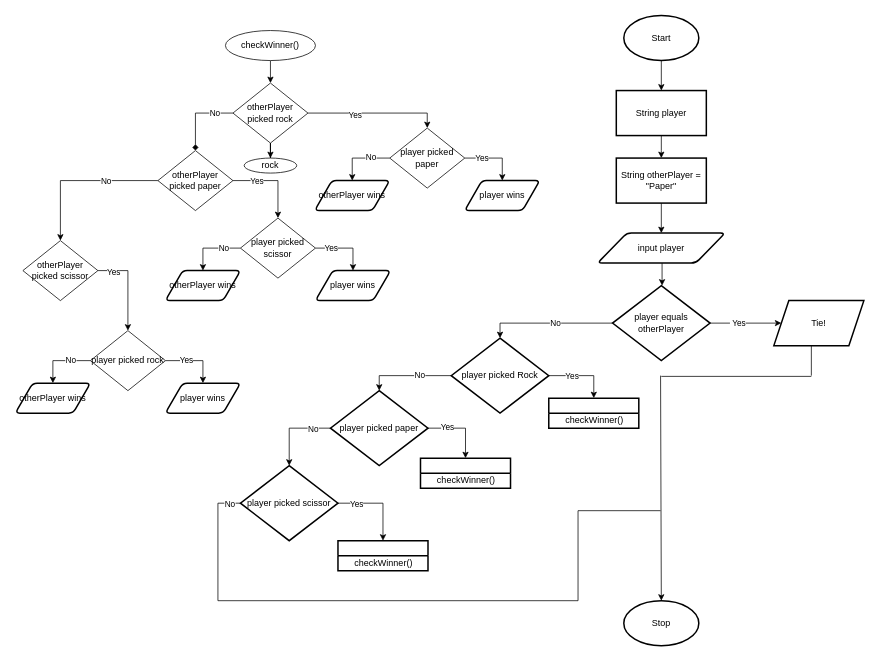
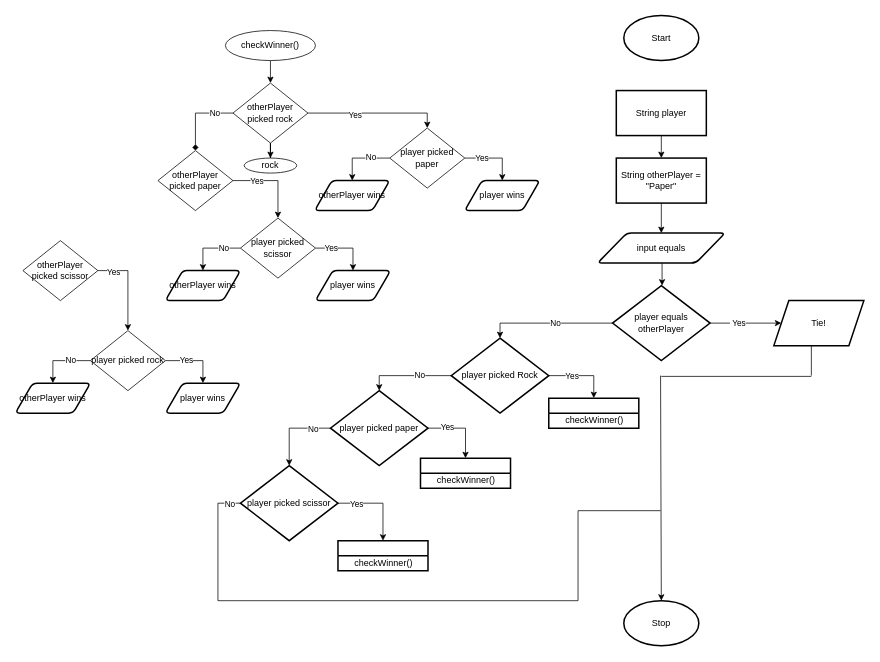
  <mxCell id="0" />
  <mxCell id="1" parent="0" />
- <mxCell id="2" value="" style="edgeStyle=orthogonalEdgeStyle;rounded=0;orthogonalLoop=1;jettySize=auto;html=1;" parent="1" source="3" target="5" edge="1"><mxGeometry relative="1" as="geometry" /></mxCell>
  <mxCell id="3" value="Start" style="strokeWidth=2;html=1;shape=mxgraph.flowchart.start_1;whiteSpace=wrap;" parent="1" vertex="1"><mxGeometry x="831" y="20" width="100" height="60" as="geometry" /></mxCell>
  <mxCell id="4" value="" style="edgeStyle=orthogonalEdgeStyle;rounded=0;orthogonalLoop=1;jettySize=auto;html=1;" parent="1" source="5" edge="1"><mxGeometry relative="1" as="geometry"><mxPoint x="881" y="210" as="targetPoint" /></mxGeometry></mxCell>
  <mxCell id="5" value="String player" style="whiteSpace=wrap;html=1;strokeWidth=2;" parent="1" vertex="1"><mxGeometry x="821" y="120" width="120" height="60" as="geometry" /></mxCell>
  <mxCell id="6" value="" style="edgeStyle=orthogonalEdgeStyle;rounded=0;orthogonalLoop=1;jettySize=auto;html=1;" parent="1" source="10" target="15" edge="1"><mxGeometry relative="1" as="geometry" /></mxCell>
  <mxCell id="7" value="&amp;nbsp;Yes" style="edgeLabel;html=1;align=center;verticalAlign=middle;resizable=0;points=[];" parent="6" vertex="1" connectable="0"><mxGeometry x="-0.242" y="1" relative="1" as="geometry"><mxPoint as="offset" /></mxGeometry></mxCell>
  <mxCell id="8" value="" style="edgeStyle=orthogonalEdgeStyle;rounded=0;orthogonalLoop=1;jettySize=auto;html=1;entryX=0.5;entryY=0;entryDx=0;entryDy=0;" parent="1" source="10" target="23" edge="1"><mxGeometry relative="1" as="geometry" /></mxCell>
  <mxCell id="9" value="No" style="edgeLabel;html=1;align=center;verticalAlign=middle;resizable=0;points=[];" parent="8" vertex="1" connectable="0"><mxGeometry x="-0.096" y="-1" relative="1" as="geometry"><mxPoint as="offset" /></mxGeometry></mxCell>
  <mxCell id="10" value="player equals otherPlayer" style="rhombus;whiteSpace=wrap;html=1;strokeWidth=2;" parent="1" vertex="1"><mxGeometry x="816" y="380" width="130" height="100" as="geometry" /></mxCell>
  <mxCell id="11" style="edgeStyle=orthogonalEdgeStyle;rounded=0;orthogonalLoop=1;jettySize=auto;html=1;exitX=0.5;exitY=1;exitDx=0;exitDy=0;entryX=0.5;entryY=0;entryDx=0;entryDy=0;" parent="1" edge="1"><mxGeometry relative="1" as="geometry"><mxPoint x="882" y="350" as="sourcePoint" /><mxPoint x="882" y="380" as="targetPoint" /></mxGeometry></mxCell>
- <mxCell id="12" value="input player" style="shape=parallelogram;html=1;strokeWidth=2;perimeter=parallelogramPerimeter;whiteSpace=wrap;rounded=1;arcSize=12;size=0.23;" parent="1" vertex="1"><mxGeometry x="796" y="310" width="170" height="40" as="geometry" /></mxCell>
+ <mxCell id="12" value="input equals" style="shape=parallelogram;html=1;strokeWidth=2;perimeter=parallelogramPerimeter;whiteSpace=wrap;rounded=1;arcSize=12;size=0.23;" parent="1" vertex="1"><mxGeometry x="796" y="310" width="170" height="40" as="geometry" /></mxCell>
  <mxCell id="13" style="edgeStyle=orthogonalEdgeStyle;rounded=0;orthogonalLoop=1;jettySize=auto;html=1;exitX=0.5;exitY=1;exitDx=0;exitDy=0;entryX=0.5;entryY=0;entryDx=0;entryDy=0;" parent="1" source="14" target="12" edge="1"><mxGeometry relative="1" as="geometry" /></mxCell>
  <mxCell id="14" value="String otherPlayer = &quot;Paper&quot;" style="whiteSpace=wrap;html=1;strokeWidth=2;" parent="1" vertex="1"><mxGeometry x="821" y="210" width="120" height="60" as="geometry" /></mxCell>
  <mxCell id="15" value="Tie!" style="shape=parallelogram;perimeter=parallelogramPerimeter;whiteSpace=wrap;html=1;fixedSize=1;strokeWidth=2;" parent="1" vertex="1"><mxGeometry x="1031" y="400" width="120" height="60" as="geometry" /></mxCell>
  <mxCell id="16" value="" style="endArrow=none;html=1;rounded=0;" parent="1" edge="1"><mxGeometry width="50" height="50" relative="1" as="geometry"><mxPoint x="1081" y="500" as="sourcePoint" /><mxPoint x="1081" y="460" as="targetPoint" /></mxGeometry></mxCell>
  <mxCell id="17" value="" style="endArrow=none;html=1;rounded=0;" parent="1" edge="1"><mxGeometry width="50" height="50" relative="1" as="geometry"><mxPoint x="881" y="501" as="sourcePoint" /><mxPoint x="1081" y="501" as="targetPoint" /></mxGeometry></mxCell>
  <mxCell id="18" value="" style="endArrow=classic;html=1;rounded=0;entryX=0.5;entryY=0;entryDx=0;entryDy=0;entryPerimeter=0;" parent="1" target="70" edge="1"><mxGeometry width="50" height="50" relative="1" as="geometry"><mxPoint x="880" y="500" as="sourcePoint" /><mxPoint x="880" y="720" as="targetPoint" /></mxGeometry></mxCell>
  <mxCell id="19" value="" style="edgeStyle=orthogonalEdgeStyle;rounded=0;orthogonalLoop=1;jettySize=auto;html=1;entryX=0.5;entryY=0;entryDx=0;entryDy=0;" parent="1" source="23" target="28" edge="1"><mxGeometry relative="1" as="geometry" /></mxCell>
  <mxCell id="20" value="No" style="edgeLabel;html=1;align=center;verticalAlign=middle;resizable=0;points=[];" parent="19" vertex="1" connectable="0"><mxGeometry x="-0.266" y="-1" relative="1" as="geometry"><mxPoint as="offset" /></mxGeometry></mxCell>
  <mxCell id="21" style="edgeStyle=orthogonalEdgeStyle;rounded=0;orthogonalLoop=1;jettySize=auto;html=1;entryX=0.5;entryY=0;entryDx=0;entryDy=0;exitX=1;exitY=0.5;exitDx=0;exitDy=0;" parent="1" source="23" target="68" edge="1"><mxGeometry relative="1" as="geometry" /></mxCell>
  <mxCell id="22" value="Yes" style="edgeLabel;html=1;align=center;verticalAlign=middle;resizable=0;points=[];" vertex="1" connectable="0" parent="21"><mxGeometry x="-0.337" relative="1" as="geometry"><mxPoint as="offset" /></mxGeometry></mxCell>
  <mxCell id="23" value="player picked Rock" style="rhombus;whiteSpace=wrap;html=1;strokeWidth=2;" parent="1" vertex="1"><mxGeometry x="601" y="450" width="130" height="100" as="geometry" /></mxCell>
  <mxCell id="24" value="" style="edgeStyle=orthogonalEdgeStyle;rounded=0;orthogonalLoop=1;jettySize=auto;html=1;exitX=0;exitY=0.5;exitDx=0;exitDy=0;" parent="1" source="28" target="31" edge="1"><mxGeometry relative="1" as="geometry" /></mxCell>
  <mxCell id="25" value="No" style="edgeLabel;html=1;align=center;verticalAlign=middle;resizable=0;points=[];" parent="24" vertex="1" connectable="0"><mxGeometry x="-0.543" relative="1" as="geometry"><mxPoint as="offset" /></mxGeometry></mxCell>
  <mxCell id="26" style="edgeStyle=orthogonalEdgeStyle;rounded=0;orthogonalLoop=1;jettySize=auto;html=1;exitX=1;exitY=0.5;exitDx=0;exitDy=0;entryX=0.5;entryY=0;entryDx=0;entryDy=0;" parent="1" source="28" target="78" edge="1"><mxGeometry relative="1" as="geometry"><mxPoint x="620" y="600" as="targetPoint" /></mxGeometry></mxCell>
  <mxCell id="27" value="Yes" style="edgeLabel;html=1;align=center;verticalAlign=middle;resizable=0;points=[];" vertex="1" connectable="0" parent="26"><mxGeometry x="-0.444" y="2" relative="1" as="geometry"><mxPoint as="offset" /></mxGeometry></mxCell>
  <mxCell id="28" value="player picked paper" style="rhombus;whiteSpace=wrap;html=1;strokeWidth=2;" parent="1" vertex="1"><mxGeometry x="440" y="520" width="130" height="100" as="geometry" /></mxCell>
  <mxCell id="29" style="edgeStyle=orthogonalEdgeStyle;rounded=0;orthogonalLoop=1;jettySize=auto;html=1;exitX=1;exitY=0.5;exitDx=0;exitDy=0;entryX=0.5;entryY=0;entryDx=0;entryDy=0;" parent="1" source="31" target="80" edge="1"><mxGeometry relative="1" as="geometry"><mxPoint x="505" y="710" as="targetPoint" /></mxGeometry></mxCell>
  <mxCell id="30" value="Yes" style="edgeLabel;html=1;align=center;verticalAlign=middle;resizable=0;points=[];" vertex="1" connectable="0" parent="29"><mxGeometry x="-0.561" y="-1" relative="1" as="geometry"><mxPoint as="offset" /></mxGeometry></mxCell>
  <mxCell id="31" value="player picked scissor" style="rhombus;whiteSpace=wrap;html=1;strokeWidth=2;" parent="1" vertex="1"><mxGeometry x="320" y="620" width="130" height="100" as="geometry" /></mxCell>
  <mxCell id="32" style="edgeStyle=orthogonalEdgeStyle;rounded=0;orthogonalLoop=1;jettySize=auto;html=1;exitX=0;exitY=0.5;exitDx=0;exitDy=0;entryX=0.5;entryY=0;entryDx=0;entryDy=0;endArrow=diamond;" parent="1" source="37" target="42" edge="1"><mxGeometry relative="1" as="geometry" /></mxCell>
  <mxCell id="33" value="No" style="edgeLabel;html=1;align=center;verticalAlign=middle;resizable=0;points=[];" parent="32" vertex="1" connectable="0"><mxGeometry x="-0.5" y="-1" relative="1" as="geometry"><mxPoint as="offset" /></mxGeometry></mxCell>
  <mxCell id="34" value="" style="edgeStyle=orthogonalEdgeStyle;rounded=0;orthogonalLoop=1;jettySize=auto;html=1;entryX=0.5;entryY=0;entryDx=0;entryDy=0;" parent="1" source="37" target="51" edge="1"><mxGeometry relative="1" as="geometry" /></mxCell>
  <mxCell id="35" value="Yes" style="edgeLabel;html=1;align=center;verticalAlign=middle;resizable=0;points=[];" parent="34" vertex="1" connectable="0"><mxGeometry x="-0.307" y="-2" relative="1" as="geometry"><mxPoint as="offset" /></mxGeometry></mxCell>
  <mxCell id="36" style="edgeStyle=orthogonalEdgeStyle;rounded=0;orthogonalLoop=1;jettySize=auto;html=1;entryX=0.5;entryY=0;entryDx=0;entryDy=0;" edge="1" parent="1" source="37" target="82"><mxGeometry relative="1" as="geometry" /></mxCell>
  <mxCell id="37" value="otherPlayer picked rock" style="rhombus;whiteSpace=wrap;html=1;" parent="1" vertex="1"><mxGeometry x="310" y="110" width="100" height="80" as="geometry" /></mxCell>
- <mxCell id="38" style="edgeStyle=orthogonalEdgeStyle;rounded=0;orthogonalLoop=1;jettySize=auto;html=1;exitX=0;exitY=0.5;exitDx=0;exitDy=0;entryX=0.5;entryY=0;entryDx=0;entryDy=0;" parent="1" source="42" target="45" edge="1"><mxGeometry relative="1" as="geometry" /></mxCell>
- <mxCell id="39" value="No" style="edgeLabel;html=1;align=center;verticalAlign=middle;resizable=0;points=[];" parent="38" vertex="1" connectable="0"><mxGeometry x="-0.333" relative="1" as="geometry"><mxPoint as="offset" /></mxGeometry></mxCell>
  <mxCell id="40" style="edgeStyle=orthogonalEdgeStyle;rounded=0;orthogonalLoop=1;jettySize=auto;html=1;exitX=1;exitY=0.5;exitDx=0;exitDy=0;entryX=0.5;entryY=0;entryDx=0;entryDy=0;" parent="1" source="42" target="58" edge="1"><mxGeometry relative="1" as="geometry" /></mxCell>
  <mxCell id="41" value="Yes" style="edgeLabel;html=1;align=center;verticalAlign=middle;resizable=0;points=[];" parent="40" vertex="1" connectable="0"><mxGeometry x="-0.436" relative="1" as="geometry"><mxPoint as="offset" /></mxGeometry></mxCell>
  <mxCell id="42" value="otherPlayer picked paper" style="rhombus;whiteSpace=wrap;html=1;" parent="1" vertex="1"><mxGeometry x="210" y="200" width="100" height="80" as="geometry" /></mxCell>
  <mxCell id="43" style="edgeStyle=orthogonalEdgeStyle;rounded=0;orthogonalLoop=1;jettySize=auto;html=1;exitX=1;exitY=0.5;exitDx=0;exitDy=0;entryX=0.5;entryY=0;entryDx=0;entryDy=0;" parent="1" source="45" target="65" edge="1"><mxGeometry relative="1" as="geometry" /></mxCell>
  <mxCell id="44" value="Yes" style="edgeLabel;html=1;align=center;verticalAlign=middle;resizable=0;points=[];" vertex="1" connectable="0" parent="43"><mxGeometry x="-0.669" y="-1" relative="1" as="geometry"><mxPoint as="offset" /></mxGeometry></mxCell>
  <mxCell id="45" value="otherPlayer picked scissor" style="rhombus;whiteSpace=wrap;html=1;" parent="1" vertex="1"><mxGeometry x="30" y="320" width="100" height="80" as="geometry" /></mxCell>
  <mxCell id="46" style="edgeStyle=orthogonalEdgeStyle;rounded=0;orthogonalLoop=1;jettySize=auto;html=1;entryX=0.5;entryY=0;entryDx=0;entryDy=0;" parent="1" target="37" edge="1"><mxGeometry relative="1" as="geometry"><mxPoint x="360" y="80" as="sourcePoint" /></mxGeometry></mxCell>
  <mxCell id="47" style="edgeStyle=orthogonalEdgeStyle;rounded=0;orthogonalLoop=1;jettySize=auto;html=1;exitX=1;exitY=0.5;exitDx=0;exitDy=0;entryX=0.5;entryY=0;entryDx=0;entryDy=0;" parent="1" source="51" target="52" edge="1"><mxGeometry relative="1" as="geometry" /></mxCell>
  <mxCell id="48" value="Yes" style="edgeLabel;html=1;align=center;verticalAlign=middle;resizable=0;points=[];" vertex="1" connectable="0" parent="47"><mxGeometry x="-0.455" relative="1" as="geometry"><mxPoint as="offset" /></mxGeometry></mxCell>
  <mxCell id="49" style="edgeStyle=orthogonalEdgeStyle;rounded=0;orthogonalLoop=1;jettySize=auto;html=1;exitX=0;exitY=0.5;exitDx=0;exitDy=0;entryX=0.5;entryY=0;entryDx=0;entryDy=0;" parent="1" source="51" target="53" edge="1"><mxGeometry relative="1" as="geometry" /></mxCell>
  <mxCell id="50" value="No" style="edgeLabel;html=1;align=center;verticalAlign=middle;resizable=0;points=[];" vertex="1" connectable="0" parent="49"><mxGeometry x="-0.343" y="-2" relative="1" as="geometry"><mxPoint as="offset" /></mxGeometry></mxCell>
  <mxCell id="51" value="player picked paper" style="rhombus;whiteSpace=wrap;html=1;" parent="1" vertex="1"><mxGeometry x="519" y="170" width="100" height="80" as="geometry" /></mxCell>
  <mxCell id="52" value="player wins" style="shape=parallelogram;html=1;strokeWidth=2;perimeter=parallelogramPerimeter;whiteSpace=wrap;rounded=1;arcSize=12;size=0.23;" parent="1" vertex="1"><mxGeometry x="619" y="240" width="100" height="40" as="geometry" /></mxCell>
  <mxCell id="53" value="otherPlayer wins" style="shape=parallelogram;html=1;strokeWidth=2;perimeter=parallelogramPerimeter;whiteSpace=wrap;rounded=1;arcSize=12;size=0.23;" parent="1" vertex="1"><mxGeometry x="419" y="240" width="100" height="40" as="geometry" /></mxCell>
  <mxCell id="54" style="edgeStyle=orthogonalEdgeStyle;rounded=0;orthogonalLoop=1;jettySize=auto;html=1;exitX=1;exitY=0.5;exitDx=0;exitDy=0;entryX=0.5;entryY=0;entryDx=0;entryDy=0;" parent="1" source="58" target="59" edge="1"><mxGeometry relative="1" as="geometry" /></mxCell>
  <mxCell id="55" value="Yes" style="edgeLabel;html=1;align=center;verticalAlign=middle;resizable=0;points=[];" vertex="1" connectable="0" parent="54"><mxGeometry x="-0.492" y="1" relative="1" as="geometry"><mxPoint as="offset" /></mxGeometry></mxCell>
  <mxCell id="56" style="edgeStyle=orthogonalEdgeStyle;rounded=0;orthogonalLoop=1;jettySize=auto;html=1;exitX=0;exitY=0.5;exitDx=0;exitDy=0;entryX=0.5;entryY=0;entryDx=0;entryDy=0;" parent="1" source="58" target="60" edge="1"><mxGeometry relative="1" as="geometry" /></mxCell>
  <mxCell id="57" value="No" style="edgeLabel;html=1;align=center;verticalAlign=middle;resizable=0;points=[];" vertex="1" connectable="0" parent="56"><mxGeometry x="-0.413" y="-1" relative="1" as="geometry"><mxPoint as="offset" /></mxGeometry></mxCell>
  <mxCell id="58" value="player picked scissor" style="rhombus;whiteSpace=wrap;html=1;" parent="1" vertex="1"><mxGeometry x="320" y="290" width="100" height="80" as="geometry" /></mxCell>
  <mxCell id="59" value="player wins" style="shape=parallelogram;html=1;strokeWidth=2;perimeter=parallelogramPerimeter;whiteSpace=wrap;rounded=1;arcSize=12;size=0.23;" parent="1" vertex="1"><mxGeometry x="420" y="360" width="100" height="40" as="geometry" /></mxCell>
  <mxCell id="60" value="otherPlayer wins" style="shape=parallelogram;html=1;strokeWidth=2;perimeter=parallelogramPerimeter;whiteSpace=wrap;rounded=1;arcSize=12;size=0.23;" parent="1" vertex="1"><mxGeometry x="220" y="360" width="100" height="40" as="geometry" /></mxCell>
  <mxCell id="61" style="edgeStyle=orthogonalEdgeStyle;rounded=0;orthogonalLoop=1;jettySize=auto;html=1;exitX=1;exitY=0.5;exitDx=0;exitDy=0;entryX=0.5;entryY=0;entryDx=0;entryDy=0;" parent="1" source="65" target="66" edge="1"><mxGeometry relative="1" as="geometry" /></mxCell>
  <mxCell id="62" value="Yes" style="edgeLabel;html=1;align=center;verticalAlign=middle;resizable=0;points=[];" vertex="1" connectable="0" parent="61"><mxGeometry x="-0.333" y="2" relative="1" as="geometry"><mxPoint as="offset" /></mxGeometry></mxCell>
  <mxCell id="63" style="edgeStyle=orthogonalEdgeStyle;rounded=0;orthogonalLoop=1;jettySize=auto;html=1;exitX=0;exitY=0.5;exitDx=0;exitDy=0;entryX=0.5;entryY=0;entryDx=0;entryDy=0;" parent="1" source="65" target="67" edge="1"><mxGeometry relative="1" as="geometry" /></mxCell>
  <mxCell id="64" value="No" style="edgeLabel;html=1;align=center;verticalAlign=middle;resizable=0;points=[];" vertex="1" connectable="0" parent="63"><mxGeometry x="-0.333" y="-1" relative="1" as="geometry"><mxPoint as="offset" /></mxGeometry></mxCell>
  <mxCell id="65" value="player picked rock" style="rhombus;whiteSpace=wrap;html=1;" parent="1" vertex="1"><mxGeometry x="120" y="440" width="100" height="80" as="geometry" /></mxCell>
  <mxCell id="66" value="player wins" style="shape=parallelogram;html=1;strokeWidth=2;perimeter=parallelogramPerimeter;whiteSpace=wrap;rounded=1;arcSize=12;size=0.23;" parent="1" vertex="1"><mxGeometry x="220" y="510" width="100" height="40" as="geometry" /></mxCell>
  <mxCell id="67" value="otherPlayer wins" style="shape=parallelogram;html=1;strokeWidth=2;perimeter=parallelogramPerimeter;whiteSpace=wrap;rounded=1;arcSize=12;size=0.23;" parent="1" vertex="1"><mxGeometry x="20" y="510" width="100" height="40" as="geometry" /></mxCell>
  <mxCell id="68" value="" style="swimlane;html=1;startSize=20;fontStyle=0;collapsible=0;horizontal=1;swimlaneLine=1;strokeWidth=2;swimlaneFillColor=#ffffff;whiteSpace=wrap;" parent="1" vertex="1"><mxGeometry x="731" y="530" width="120" height="40" as="geometry" /></mxCell>
  <mxCell id="69" value="checkWinner()" style="text;html=1;strokeColor=none;fillColor=none;align=center;verticalAlign=middle;whiteSpace=wrap;rounded=0;" parent="68" vertex="1"><mxGeometry x="31" y="15" width="60" height="30" as="geometry" /></mxCell>
  <mxCell id="70" value="Stop" style="strokeWidth=2;html=1;shape=mxgraph.flowchart.start_1;whiteSpace=wrap;" parent="1" vertex="1"><mxGeometry x="831" y="800" width="100" height="60" as="geometry" /></mxCell>
  <mxCell id="71" value="" style="endArrow=none;html=1;rounded=0;" parent="1" edge="1"><mxGeometry width="50" height="50" relative="1" as="geometry"><mxPoint x="290" y="800" as="sourcePoint" /><mxPoint x="290" y="670" as="targetPoint" /></mxGeometry></mxCell>
  <mxCell id="72" value="" style="endArrow=none;html=1;rounded=0;entryX=0;entryY=0.5;entryDx=0;entryDy=0;" parent="1" target="31" edge="1"><mxGeometry width="50" height="50" relative="1" as="geometry"><mxPoint x="290" y="670" as="sourcePoint" /><mxPoint x="320" y="630" as="targetPoint" /></mxGeometry></mxCell>
  <mxCell id="73" value="No" style="edgeLabel;html=1;align=center;verticalAlign=middle;resizable=0;points=[];" vertex="1" connectable="0" parent="72"><mxGeometry relative="1" as="geometry"><mxPoint as="offset" /></mxGeometry></mxCell>
  <mxCell id="74" value="" style="endArrow=none;html=1;rounded=0;" parent="1" edge="1"><mxGeometry width="50" height="50" relative="1" as="geometry"><mxPoint x="290" y="800" as="sourcePoint" /><mxPoint x="770" y="800" as="targetPoint" /></mxGeometry></mxCell>
  <mxCell id="75" value="" style="endArrow=none;html=1;rounded=0;" parent="1" edge="1"><mxGeometry width="50" height="50" relative="1" as="geometry"><mxPoint x="770" y="800" as="sourcePoint" /><mxPoint x="770" y="680" as="targetPoint" /></mxGeometry></mxCell>
  <mxCell id="76" value="" style="endArrow=none;html=1;rounded=0;" parent="1" edge="1"><mxGeometry width="50" height="50" relative="1" as="geometry"><mxPoint x="770" y="680" as="sourcePoint" /><mxPoint x="880" y="680" as="targetPoint" /></mxGeometry></mxCell>
  <mxCell id="77" value="checkWinner()" style="ellipse;whiteSpace=wrap;html=1;" vertex="1" parent="1"><mxGeometry x="300" y="40" width="120" height="40" as="geometry" /></mxCell>
  <mxCell id="78" value="" style="swimlane;html=1;startSize=20;fontStyle=0;collapsible=0;horizontal=1;swimlaneLine=1;strokeWidth=2;swimlaneFillColor=#ffffff;whiteSpace=wrap;" vertex="1" parent="1"><mxGeometry x="560" y="610" width="120" height="40" as="geometry" /></mxCell>
  <mxCell id="79" value="checkWinner()" style="text;html=1;strokeColor=none;fillColor=none;align=center;verticalAlign=middle;whiteSpace=wrap;rounded=0;" vertex="1" parent="78"><mxGeometry x="31" y="15" width="60" height="30" as="geometry" /></mxCell>
  <mxCell id="80" value="" style="swimlane;html=1;startSize=20;fontStyle=0;collapsible=0;horizontal=1;swimlaneLine=1;strokeWidth=2;swimlaneFillColor=#ffffff;whiteSpace=wrap;" vertex="1" parent="1"><mxGeometry x="450" y="720" width="120" height="40" as="geometry" /></mxCell>
  <mxCell id="81" value="checkWinner()" style="text;html=1;strokeColor=none;fillColor=none;align=center;verticalAlign=middle;whiteSpace=wrap;rounded=0;" vertex="1" parent="80"><mxGeometry x="31" y="15" width="60" height="30" as="geometry" /></mxCell>
  <mxCell id="82" value="rock" style="ellipse;whiteSpace=wrap;html=1;" vertex="1" parent="1"><mxGeometry x="325" y="210" width="70" height="20" as="geometry" /></mxCell>
